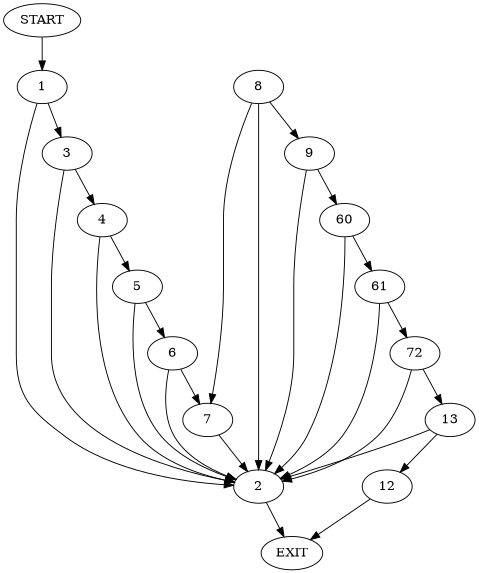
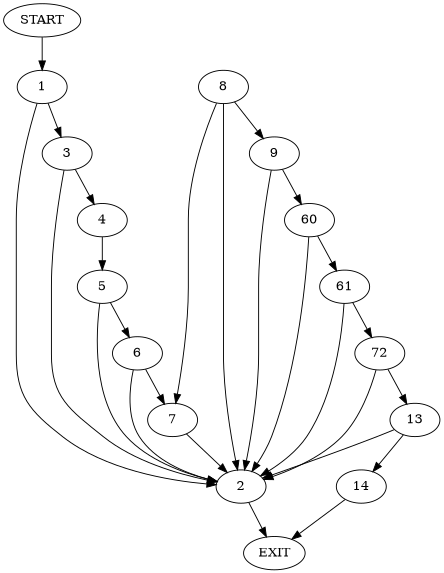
  digraph {
    n1 [label=START]
    1
    2
    3
    n5 [label=EXIT]
    4
    5
    6
    7
    8
    9
    n12 [label=60]
    n13 [label=61]
    n14 [label=72]
    13
-   14 [label=12]
+   14
    n1 -> 1
    1 -> 2
    1 -> 3
    2 -> n5
    3 -> 2
    3 -> 4
-   4 -> 2
    4 -> 5
    5 -> 2
    5 -> 6
    6 -> 2
    6 -> 7
    7 -> 2
    8 -> 2
    8 -> 7
    8 -> 9
    9 -> 2
    9 -> n12
    n12 -> 2
    n12 -> n13
    n13 -> 2
    n13 -> n14
    n14 -> 2
    n14 -> 13
    13 -> 2
    13 -> 14
    14 -> n5
  }
